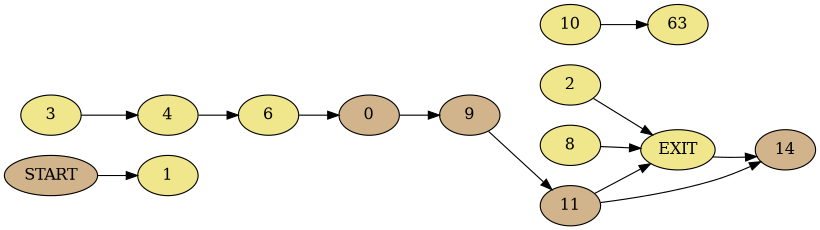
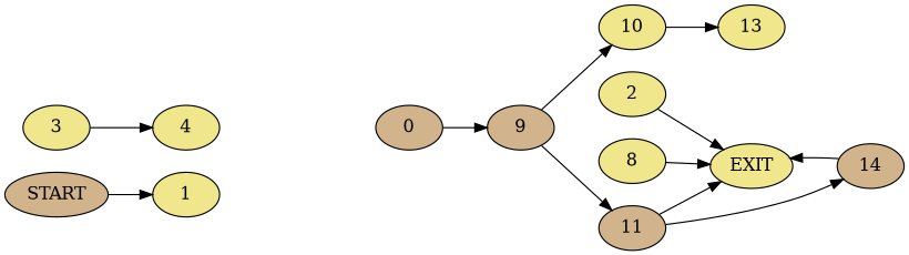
  digraph {
    rankdir=LR
    node [fillcolor=khaki style=filled]
    n1 [fillcolor=tan label=START]
    1
    n3 [label=EXIT]
    2
    3
    4
-   6
    n8 [fillcolor=tan label=0]
    9 [fillcolor=tan]
    8
    10
    11 [fillcolor=tan]
-   13 [label=63]
+   13
    14 [fillcolor=tan]
    n1 -> 1
    2 -> n3
    3 -> 4
-   4 -> 6
-   6 -> n8
    n8 -> 9
+   9 -> 10
    9 -> 11
    8 -> n3
    10 -> 13
    11 -> n3
    11 -> 14
-   n3 -> 14
+   14 -> n3
  }
